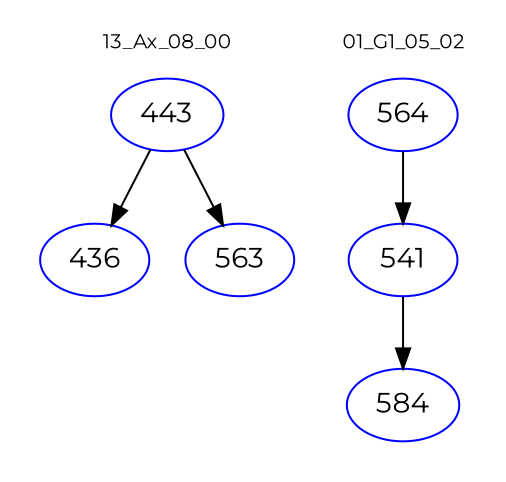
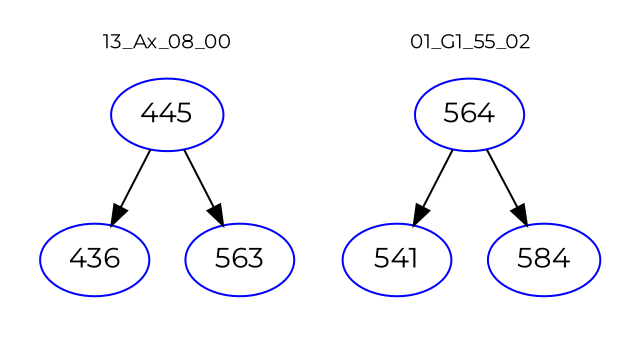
  digraph {
    fontname=Montserrat
    node [color=blue fontname=Montserrat]
    edge [color=black fontname=Montserrat]
-   n1 [label=443]
+   n1 [label=445]
    n2 [label=436]
    n3 [label=563]
    n4 [label=564]
    n5 [label=541]
    n6 [label=584]
    subgraph cluster_1 {
      color=white
      fontsize=10
      label="13_Ax_08_00"
      n1
      n2
      n3
    }
    subgraph cluster_2 {
      color=white
      fontsize=10
-     label="01_G1_05_02"
+     label="01_G1_55_02"
      n4
      n5
      n6
    }
    n1 -> n2
    n1 -> n3
    n4 -> n5
-   n5 -> n6
+   n4 -> n6
  }
